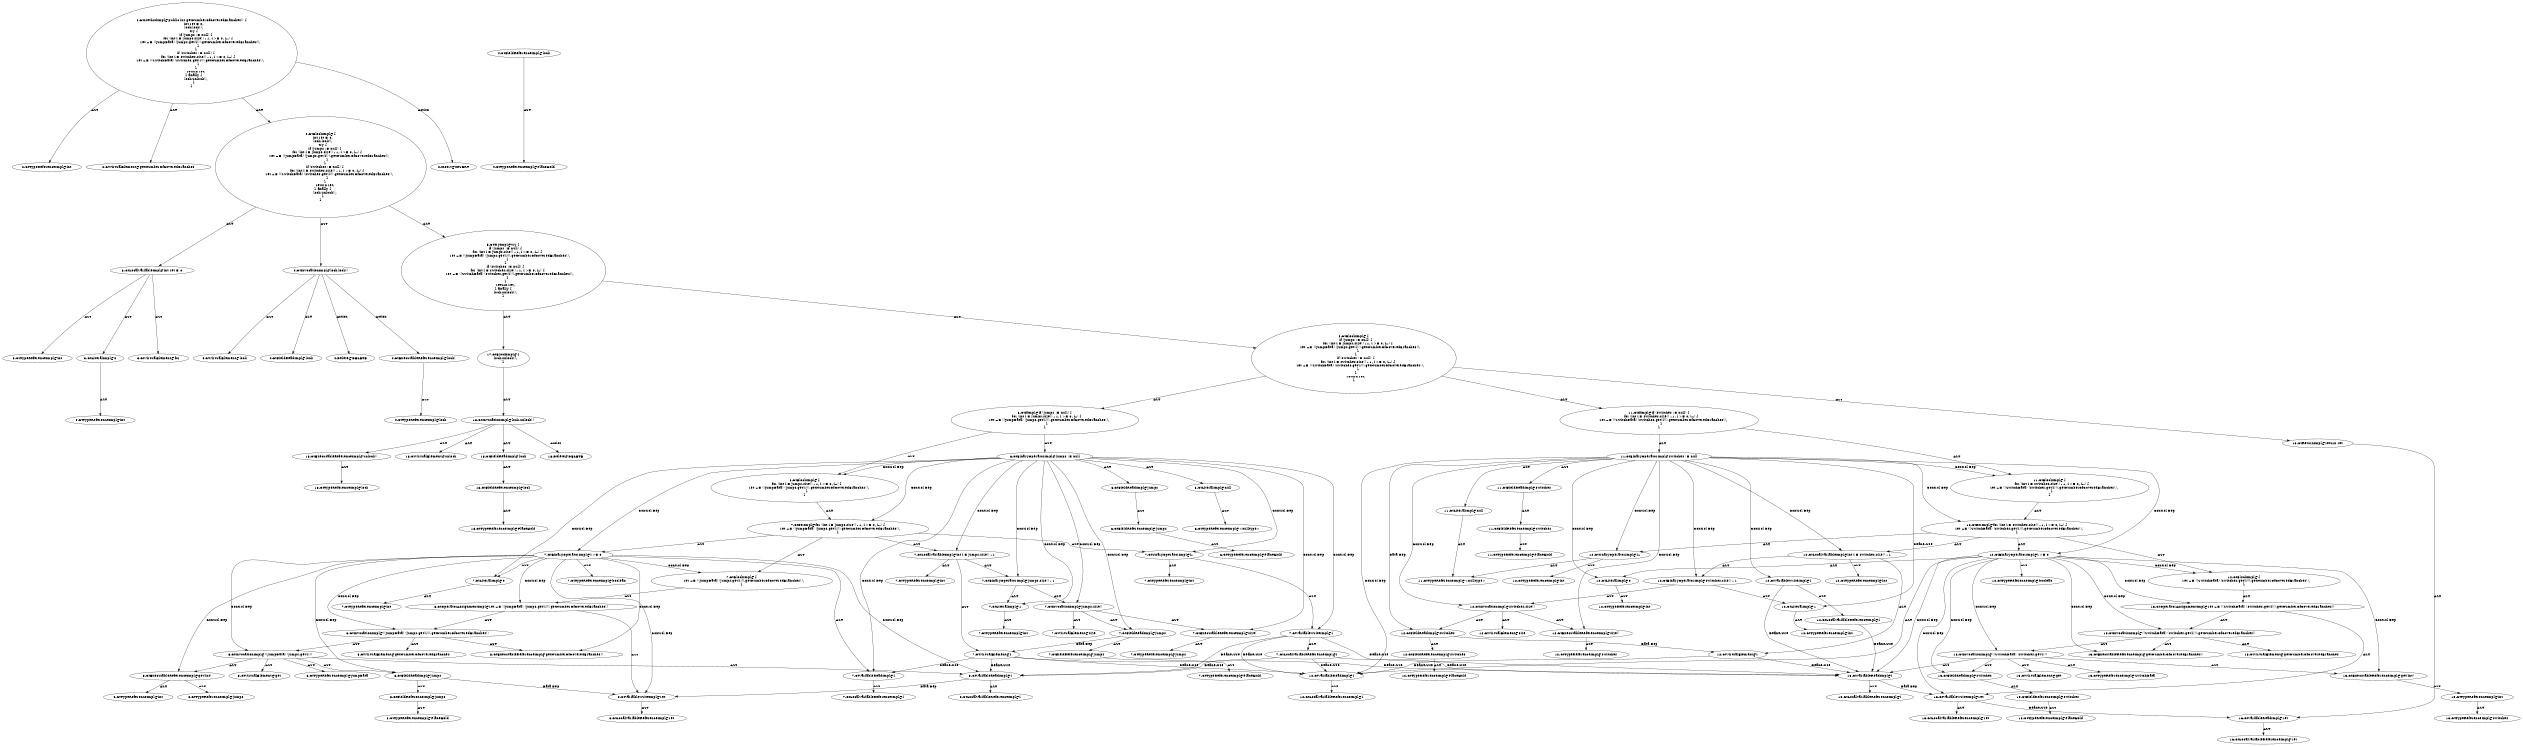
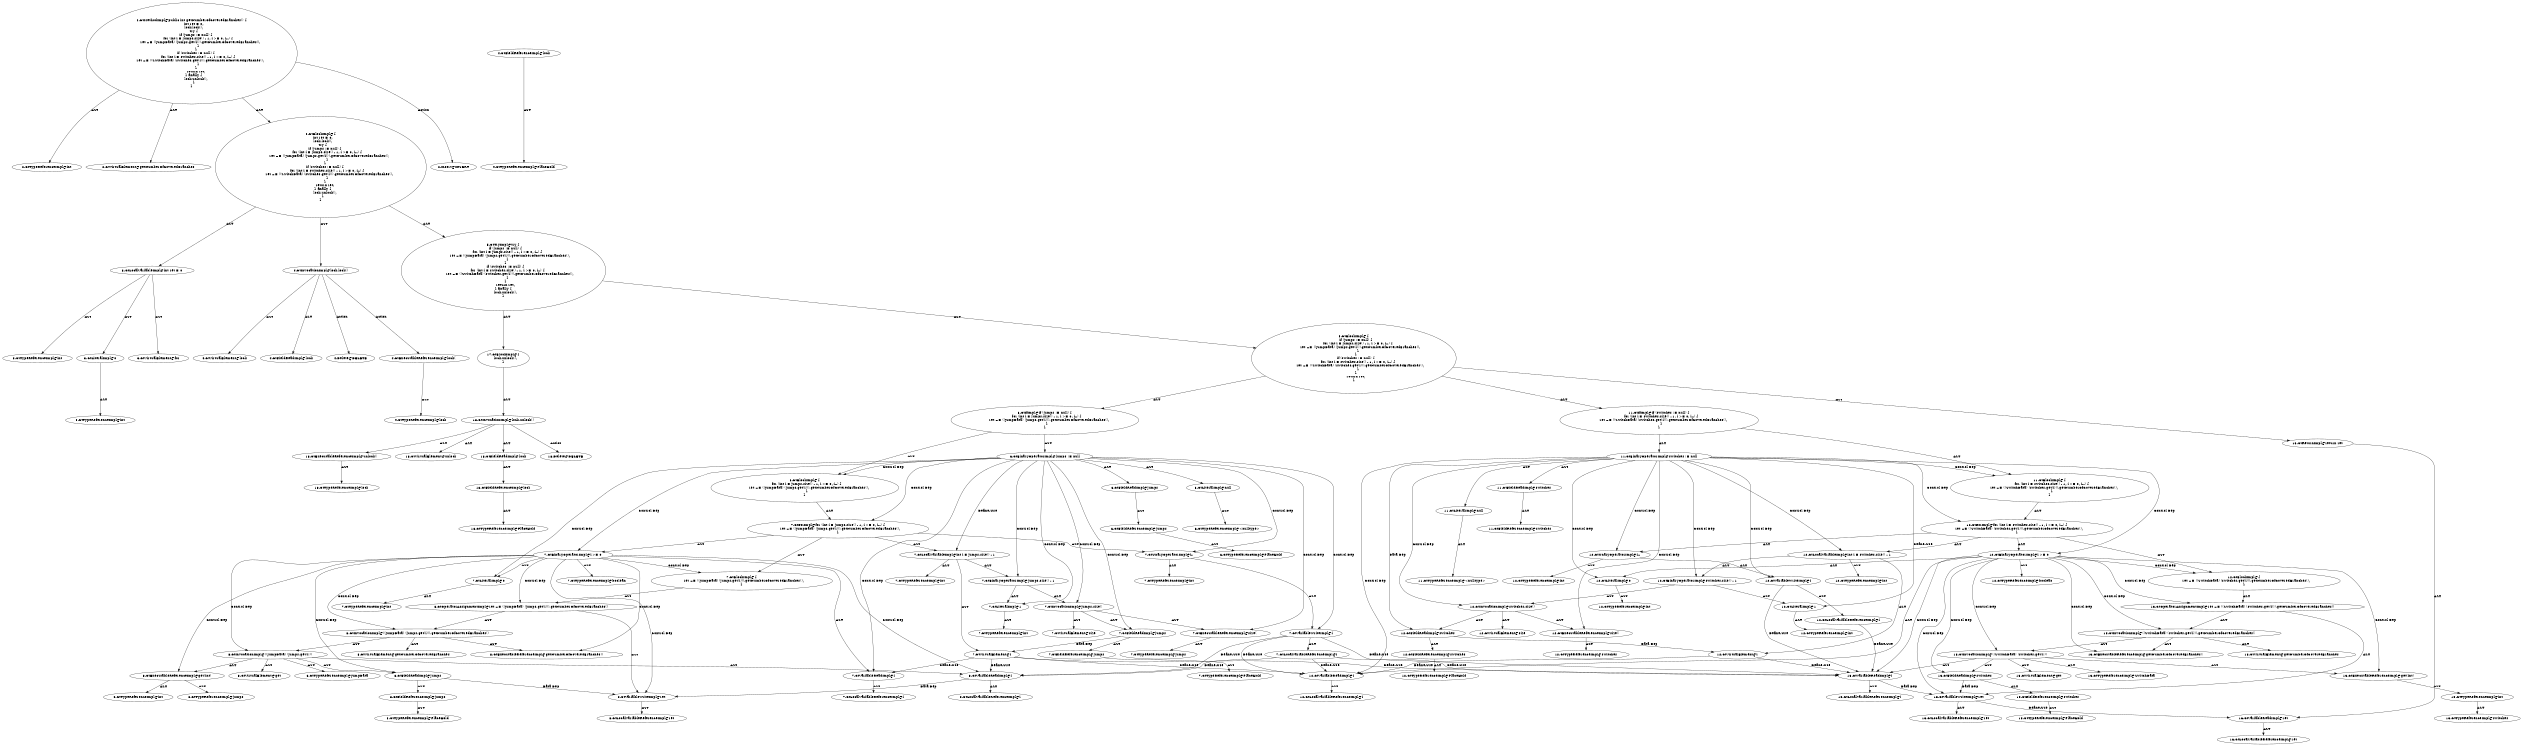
  digraph {
    node [shape=ellipse]
    n1 [label="2:CtTypeReferenceImpl@int"]
    n2 [label="2:CtVirtualElement@getNumberOfCoveredBranches"]
    n3 [label="3:CtTypeReferenceImpl@int"]
    n4 [label="3:CtLiteralImpl@0"]
    n5 [label="3:CtTypeReferenceImpl@int"]
    n6 [label="3:CtVirtualElement@for"]
    n7 [label="3:CtLocalVariableImpl@int ret = 0"]
    n8 [label="4:CtExecutableReferenceImpl@lock()"]
    n9 [label="4:CtTypeReferenceImpl@lock"]
    n10 [label="4:CtVirtualElement@lock"]
    n11 [label="4:CtFieldReferenceImpl@lock"]
    n12 [label="4:CtTypeReferenceImpl@PlaceHold"]
    n13 [label="4:CtFieldReadImpl@lock"]
    n14 [label="4:CtInvocationImpl@lock.lock()"]
    n15 [label="4:Delete@DELETE"]
    n16 [label="6:CtFieldReferenceImpl@jumps"]
    n17 [label="6:CtTypeReferenceImpl@PlaceHold"]
    n18 [label="6:CtFieldReadImpl@jumps"]
    n19 [label="6:CtLiteralImpl@null"]
    n20 [label="6:CtTypeReferenceImpl@<nulltype>"]
    n21 [label="6:CtBinaryOperatorImpl@jumps != null"]
    n22 [label="7:CtExecutableReferenceImpl@size()"]
    n23 [label="7:CtFieldReadImpl@jumps"]
    n24 [label="7:CtInvocationImpl@jumps.size()"]
    n25 [label="7:CtLiteralImpl@1"]
    n26 [label="7:CtBinaryOperatorImpl@jumps.size() - 1"]
    n27 [label="7:CtLocalVariableImpl@int i = jumps.size() - 1"]
    n28 [label="7:CtVariableReadImpl@i"]
    n29 [label="7:CtLiteralImpl@0"]
    n30 [label="7:CtBinaryOperatorImpl@i >= 0"]
    n31 [label="7:CtVariableWriteImpl@i"]
    n32 [label="7:CtUnaryOperatorImpl@i--"]
    n33 [label="7:CtForImpl@for (int i = jumps.size() - 1; i >= 0; i--) \{\n    ret += ((JumpData) (jumps.get(i))).getNumberOfCoveredBranches();\n\}"]
    n34 [label="6:CtBlockImpl@\{\n    for (int i = jumps.size() - 1; i >= 0; i--) \{\n        ret += ((JumpData) (jumps.get(i))).getNumberOfCoveredBranches();\n    \}\n\}"]
    n35 [label="7:CtTypeReferenceImpl@jumps"]
    n36 [label="7:CtFieldReferenceImpl@jumps"]
    n37 [label="7:CtVirtualElement@i"]
    n38 [label="7:CtVirtualElement@size"]
    n39 [label="7:CtTypeReferenceImpl@int"]
    n40 [label="7:CtTypeReferenceImpl@int"]
    n41 [label="7:CtLocalVariableReferenceImpl@i"]
    n42 [label="7:CtTypeReferenceImpl@int"]
    n43 [label="8:CtVariableReadImpl@i"]
    n44 [label="7:CtTypeReferenceImpl@boolean"]
    n45 [label="8:CtVariableWriteImpl@ret"]
    n46 [label="8:CtExecutableReferenceImpl@getNumberOfCoveredBranches()"]
    n47 [label="8:CtExecutableReferenceImpl@get(int)"]
    n48 [label="8:CtFieldReadImpl@jumps"]
    n49 [label="8:CtInvocationImpl@((JumpData) (jumps.get(i)))"]
    n50 [label="8:CtInvocationImpl@((JumpData) (jumps.get(i))).getNumberOfCoveredBranches()"]
    n51 [label="8:CtOperatorAssignmentImpl@ret += ((JumpData) (jumps.get(i))).getNumberOfCoveredBranches()"]
    n52 [label="7:CtBlockImpl@\{\n    ret += ((JumpData) (jumps.get(i))).getNumberOfCoveredBranches();\n\}"]
    n53 [label="12:CtVariableReadImpl@i"]
    n54 [label="13:CtVariableReadImpl@i"]
    n55 [label="7:CtLocalVariableReferenceImpl@i"]
    n56 [label="7:CtTypeReferenceImpl@int"]
    n57 [label="7:CtTypeReferenceImpl@PlaceHold"]
    n58 [label="8:CtLocalVariableReferenceImpl@i"]
    n59 [label="12:CtLocalVariableReferenceImpl@i"]
    n60 [label="13:CtVariableWriteImpl@ret"]
    n61 [label="13:CtLocalVariableReferenceImpl@i"]
    n62 [label="8:CtLocalVariableReferenceImpl@ret"]
    n63 [label="8:CtTypeReferenceImpl@jumps"]
    n64 [label="8:CtTypeReferenceImpl@int"]
    n65 [label="8:CtFieldReferenceImpl@jumps"]
    n66 [label="8:CtVirtualElement@get"]
    n67 [label="8:CtTypeReferenceImpl@JumpData"]
    n68 [label="8:CtVirtualElement@getNumberOfCoveredBranches"]
    n69 [label="8:CtTypeReferenceImpl@PlaceHold"]
    n70 [label="6:CtIfImpl@if (jumps != null) \{\n    for (int i = jumps.size() - 1; i >= 0; i--) \{\n        ret += ((JumpData) (jumps.get(i))).getNumberOfCoveredBranches();\n    \}\n\}"]
    n71 [label="11:CtFieldReferenceImpl@switches"]
-   n72 [label="11:CtTypeReferenceImpl@PlaceHold"]
    n73 [label="11:CtFieldReadImpl@switches"]
    n74 [label="11:CtLiteralImpl@null"]
    n75 [label="11:CtTypeReferenceImpl@<nulltype>"]
    n76 [label="11:CtBinaryOperatorImpl@switches != null"]
    n77 [label="12:CtExecutableReferenceImpl@size()"]
    n78 [label="12:CtFieldReadImpl@switches"]
    n79 [label="12:CtInvocationImpl@switches.size()"]
    n80 [label="12:CtLiteralImpl@1"]
    n81 [label="12:CtBinaryOperatorImpl@switches.size() - 1"]
    n82 [label="12:CtLocalVariableImpl@int i = switches.size() - 1"]
    n83 [label="12:CtLiteralImpl@0"]
    n84 [label="12:CtBinaryOperatorImpl@i >= 0"]
    n85 [label="12:CtVariableWriteImpl@i"]
    n86 [label="12:CtUnaryOperatorImpl@i--"]
    n87 [label="12:CtForImpl@for (int i = switches.size() - 1; i >= 0; i--) \{\n    ret += ((SwitchData) (switches.get(i))).getNumberOfCoveredBranches();\n\}"]
    n88 [label="11:CtBlockImpl@\{\n    for (int i = switches.size() - 1; i >= 0; i--) \{\n        ret += ((SwitchData) (switches.get(i))).getNumberOfCoveredBranches();\n    \}\n\}"]
    n89 [label="12:CtTypeReferenceImpl@switches"]
    n90 [label="12:CtFieldReferenceImpl@switches"]
    n91 [label="12:CtVirtualElement@i"]
    n92 [label="12:CtVirtualElement@size"]
    n93 [label="12:CtTypeReferenceImpl@int"]
    n94 [label="12:CtTypeReferenceImpl@int"]
    n95 [label="12:CtTypeReferenceImpl@int"]
    n96 [label="12:CtTypeReferenceImpl@boolean"]
    n97 [label="13:CtExecutableReferenceImpl@getNumberOfCoveredBranches()"]
    n98 [label="13:CtExecutableReferenceImpl@get(int)"]
    n99 [label="13:CtFieldReadImpl@switches"]
    n100 [label="13:CtInvocationImpl@((SwitchData) (switches.get(i)))"]
    n101 [label="13:CtInvocationImpl@((SwitchData) (switches.get(i))).getNumberOfCoveredBranches()"]
    n102 [label="13:CtOperatorAssignmentImpl@ret += ((SwitchData) (switches.get(i))).getNumberOfCoveredBranches()"]
    n103 [label="12:CtBlockImpl@\{\n    ret += ((SwitchData) (switches.get(i))).getNumberOfCoveredBranches();\n\}"]
    n104 [label="12:CtLocalVariableReferenceImpl@i"]
    n105 [label="12:CtTypeReferenceImpl@int"]
    n106 [label="12:CtTypeReferenceImpl@PlaceHold"]
    n107 [label="13:CtLocalVariableReferenceImpl@ret"]
    n108 [label="16:CtVariableReadImpl@ret"]
    n109 [label="13:CtTypeReferenceImpl@int"]
    n110 [label="13:CtFieldReferenceImpl@switches"]
    n111 [label="13:CtVirtualElement@get"]
    n112 [label="13:CtTypeReferenceImpl@SwitchData"]
    n113 [label="13:CtVirtualElement@getNumberOfCoveredBranches"]
    n114 [label="16:CtLocalVariableReferenceImpl@ret"]
    n115 [label="13:CtTypeReferenceImpl@switches"]
    n116 [label="13:CtTypeReferenceImpl@PlaceHold"]
    n117 [label="11:CtIfImpl@if (switches != null) \{\n    for (int i = switches.size() - 1; i >= 0; i--) \{\n        ret += ((SwitchData) (switches.get(i))).getNumberOfCoveredBranches();\n    \}\n\}"]
    n118 [label="16:CtReturnImpl@return ret"]
    n119 [label="5:CtBlockImpl@\{\n    if (jumps != null) \{\n        for (int i = jumps.size() - 1; i >= 0; i--) \{\n            ret += ((JumpData) (jumps.get(i))).getNumberOfCoveredBranches();\n        \}\n    \}\n    if (switches != null) \{\n        for (int i = switches.size() - 1; i >= 0; i--) \{\n            ret += ((SwitchData) (switches.get(i))).getNumberOfCoveredBranches();\n        \}\n    \}\n    return ret;\n\}"]
    n120 [label="18:CtExecutableReferenceImpl@unlock()"]
    n121 [label="18:CtTypeReferenceImpl@lock"]
    n122 [label="18:CtVirtualElement@unlock"]
    n123 [label="18:CtFieldReferenceImpl@lock"]
    n124 [label="18:CtTypeReferenceImpl@PlaceHold"]
    n125 [label="18:CtFieldReadImpl@lock"]
    n126 [label="18:CtInvocationImpl@lock.unlock()"]
    n127 [label="18:Delete@DELETE"]
    n128 [label="17:CtBlockImpl@\{\n    lock.unlock();\n\}"]
    n129 [label="5:CtTryImpl@try \{\n    if (jumps != null) \{\n        for (int i = jumps.size() - 1; i >= 0; i--) \{\n            ret += ((JumpData) (jumps.get(i))).getNumberOfCoveredBranches();\n        \}\n    \}\n    if (switches != null) \{\n        for (int i = switches.size() - 1; i >= 0; i--) \{\n            ret += ((SwitchData) (switches.get(i))).getNumberOfCoveredBranches();\n        \}\n    \}\n    return ret;\n\} finally \{\n    lock.unlock();\n\}"]
    n130 [label="2:CtBlockImpl@\{\n    int ret = 0;\n    lock.lock();\n    try \{\n        if (jumps != null) \{\n            for (int i = jumps.size() - 1; i >= 0; i--) \{\n                ret += ((JumpData) (jumps.get(i))).getNumberOfCoveredBranches();\n            \}\n        \}\n        if (switches != null) \{\n            for (int i = switches.size() - 1; i >= 0; i--) \{\n                ret += ((SwitchData) (switches.get(i))).getNumberOfCoveredBranches();\n            \}\n        \}\n        return ret;\n    \} finally \{\n        lock.unlock();\n    \}\n\}"]
    n131 [label="2:CtMethodImpl@public int getNumberOfCoveredBranches() \{\n    int ret = 0;\n    lock.lock();\n    try \{\n        if (jumps != null) \{\n            for (int i = jumps.size() - 1; i >= 0; i--) \{\n                ret += ((JumpData) (jumps.get(i))).getNumberOfCoveredBranches();\n            \}\n        \}\n        if (switches != null) \{\n            for (int i = switches.size() - 1; i >= 0; i--) \{\n                ret += ((SwitchData) (switches.get(i))).getNumberOfCoveredBranches();\n            \}\n        \}\n        return ret;\n    \} finally \{\n        lock.unlock();\n    \}\n\}"]
    n132 [label="2:Insert@INSERT"]
    n4 -> n5 [label=AST]
    n7 -> n3 [label=AST]
    n7 -> n4 [label=AST]
    n7 -> n6 [label=AST]
    n8 -> n9 [label=AST]
    n11 -> n12 [label=AST]
    n14 -> n8 [label=Action]
    n14 -> n10 [label=AST]
    n14 -> n13 [label=AST]
    n14 -> n15 [label=Action]
    n16 -> n17 [label=AST]
    n18 -> n16 [label=AST]
    n19 -> n20 [label=AST]
    n21 -> n18 [label=AST]
    n21 -> n19 [label=AST]
    n21 -> n22 [label="Control Dep"]
    n21 -> n23 [label="Control Dep"]
    n21 -> n24 [label="Control Dep"]
    n21 -> n25 [label="Control Dep"]
    n21 -> n26 [label="Control Dep"]
-   n21 -> n27 [label="Control Dep"]
+   n21 -> n27 [label="Define-Use"]
    n21 -> n28 [label="Control Dep"]
    n21 -> n29 [label="Control Dep"]
    n21 -> n30 [label="Control Dep"]
    n21 -> n31 [label="Control Dep"]
    n21 -> n32 [label="Control Dep"]
    n21 -> n33 [label="Control Dep"]
    n21 -> n34 [label="Control Dep"]
    n22 -> n35 [label=AST]
    n23 -> n36 [label=AST]
    n23 -> n37 [label="Data Dep"]
    n24 -> n22 [label=AST]
    n24 -> n23 [label=AST]
    n24 -> n38 [label=AST]
    n25 -> n39 [label=AST]
    n26 -> n24 [label=AST]
    n26 -> n25 [label=AST]
    n27 -> n26 [label=AST]
    n27 -> n37 [label=AST]
    n27 -> n40 [label=AST]
    n28 -> n41 [label=AST]
    n29 -> n42 [label=AST]
    n30 -> n28 [label=AST]
    n30 -> n29 [label=AST]
    n30 -> n43 [label="Control Dep"]
    n30 -> n44 [label=AST]
    n30 -> n45 [label="Control Dep"]
    n30 -> n46 [label="Control Dep"]
    n30 -> n47 [label="Control Dep"]
    n30 -> n48 [label="Control Dep"]
    n30 -> n49 [label="Control Dep"]
    n30 -> n50 [label="Control Dep"]
    n30 -> n51 [label="Control Dep"]
    n30 -> n52 [label="Control Dep"]
    n31 -> n43 [label="Define-Use"]
    n31 -> n53 [label="Define-Use"]
    n31 -> n54 [label="Define-Use"]
    n31 -> n55 [label=AST]
    n32 -> n31 [label=AST]
    n32 -> n56 [label=AST]
    n33 -> n27 [label=AST]
    n33 -> n30 [label=AST]
    n33 -> n32 [label=AST]
    n33 -> n52 [label=AST]
    n34 -> n33 [label=AST]
    n36 -> n57 [label=AST]
    n37 -> n28 [label="Define-Use"]
    n37 -> n43 [label="Define-Use"]
    n37 -> n53 [label="Define-Use"]
    n37 -> n54 [label="Define-Use"]
    n43 -> n45 [label="Data Dep"]
    n43 -> n58 [label=AST]
    n45 -> n62 [label=AST]
    n47 -> n63 [label=AST]
    n47 -> n64 [label=AST]
    n48 -> n45 [label="Data Dep"]
    n48 -> n65 [label=AST]
    n49 -> n43 [label=AST]
    n49 -> n47 [label=AST]
    n49 -> n48 [label=AST]
    n49 -> n66 [label=AST]
    n49 -> n67 [label=AST]
    n50 -> n46 [label=AST]
    n50 -> n49 [label=AST]
    n50 -> n68 [label=AST]
    n51 -> n45 [label=AST]
    n51 -> n50 [label=AST]
    n52 -> n51 [label=AST]
    n53 -> n59 [label=AST]
    n54 -> n60 [label="Data Dep"]
    n54 -> n61 [label=AST]
    n55 -> n43 [label="Define-Use"]
    n55 -> n53 [label="Define-Use"]
    n55 -> n54 [label="Define-Use"]
    n60 -> n107 [label=AST]
    n60 -> n108 [label="Define-Use"]
    n65 -> n69 [label=AST]
    n70 -> n21 [label=AST]
    n70 -> n34 [label=AST]
-   n71 -> n72 [label=AST]
    n73 -> n71 [label=AST]
    n74 -> n75 [label=AST]
    n76 -> n53 [label="Control Dep"]
    n76 -> n73 [label=AST]
    n76 -> n74 [label=AST]
    n76 -> n77 [label="Control Dep"]
    n76 -> n78 [label="Data Dep"]
    n76 -> n79 [label="Control Dep"]
    n76 -> n80 [label="Define-Use"]
    n76 -> n81 [label="Control Dep"]
    n76 -> n82 [label="Control Dep"]
    n76 -> n83 [label="Control Dep"]
    n76 -> n84 [label="Control Dep"]
    n76 -> n85 [label="Control Dep"]
    n76 -> n86 [label="Control Dep"]
    n76 -> n87 [label="Control Dep"]
    n76 -> n88 [label="Control Dep"]
    n77 -> n89 [label=AST]
    n78 -> n90 [label=AST]
    n78 -> n91 [label="Data Dep"]
    n79 -> n77 [label=AST]
    n79 -> n78 [label=AST]
    n79 -> n92 [label=AST]
    n80 -> n93 [label=AST]
    n81 -> n79 [label=AST]
    n81 -> n80 [label=AST]
    n82 -> n81 [label=AST]
    n82 -> n91 [label=AST]
    n82 -> n94 [label=AST]
    n83 -> n95 [label=AST]
    n84 -> n53 [label=AST]
    n84 -> n54 [label="Control Dep"]
    n84 -> n60 [label="Control Dep"]
    n84 -> n83 [label=AST]
    n84 -> n96 [label=AST]
    n84 -> n97 [label="Control Dep"]
    n84 -> n98 [label="Control Dep"]
    n84 -> n99 [label="Control Dep"]
    n84 -> n100 [label="Control Dep"]
    n84 -> n101 [label="Control Dep"]
    n84 -> n102 [label="Control Dep"]
    n84 -> n103 [label="Control Dep"]
    n85 -> n54 [label="Define-Use"]
    n85 -> n104 [label=AST]
-   n86 -> n75 [label=AST]
+   n86 -> n85 [label=AST]
    n86 -> n105 [label=AST]
    n87 -> n82 [label=AST]
    n87 -> n84 [label=AST]
    n87 -> n86 [label=AST]
    n87 -> n103 [label=AST]
    n88 -> n87 [label=AST]
    n90 -> n106 [label=AST]
    n91 -> n53 [label="Define-Use"]
    n91 -> n54 [label="Define-Use"]
    n98 -> n109 [label=AST]
+   n99 -> n60 [label="Data Dep"]
    n99 -> n110 [label=AST]
    n100 -> n54 [label=AST]
    n100 -> n98 [label=AST]
    n100 -> n99 [label=AST]
    n100 -> n111 [label=AST]
    n100 -> n112 [label=AST]
    n101 -> n97 [label=AST]
    n101 -> n100 [label=AST]
    n101 -> n113 [label=AST]
    n102 -> n60 [label=AST]
    n102 -> n101 [label=AST]
    n103 -> n102 [label=AST]
    n104 -> n54 [label="Define-Use"]
    n108 -> n114 [label=AST]
    n109 -> n115 [label=AST]
    n110 -> n116 [label=AST]
    n117 -> n76 [label=AST]
    n117 -> n88 [label=AST]
    n118 -> n108 [label=AST]
    n119 -> n70 [label=AST]
    n119 -> n117 [label=AST]
    n119 -> n118 [label=AST]
    n120 -> n121 [label=AST]
    n123 -> n124 [label=AST]
    n125 -> n123 [label=AST]
    n126 -> n120 [label=AST]
    n126 -> n122 [label=AST]
    n126 -> n125 [label=AST]
    n126 -> n127 [label=Action]
    n128 -> n126 [label=AST]
    n129 -> n119 [label=AST]
    n129 -> n128 [label=AST]
    n130 -> n7 [label=AST]
    n130 -> n14 [label=AST]
    n130 -> n129 [label=AST]
    n131 -> n1 [label=AST]
    n131 -> n2 [label=AST]
    n131 -> n130 [label=AST]
    n131 -> n132 [label=Action]
  }
